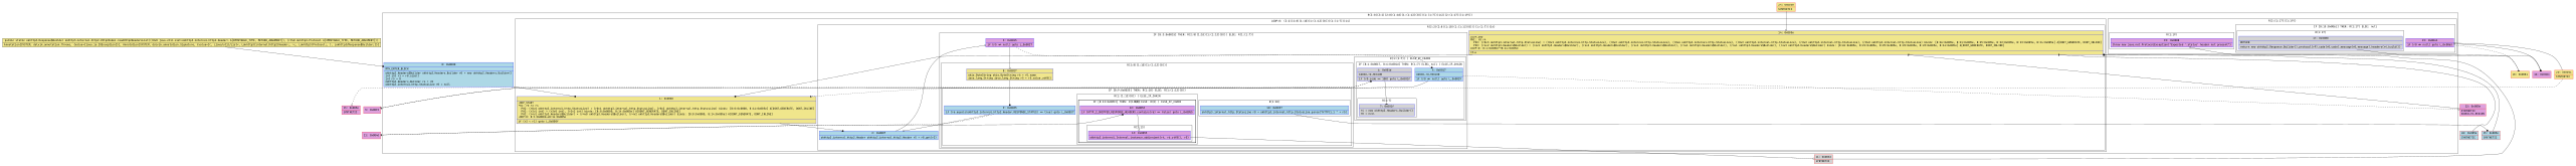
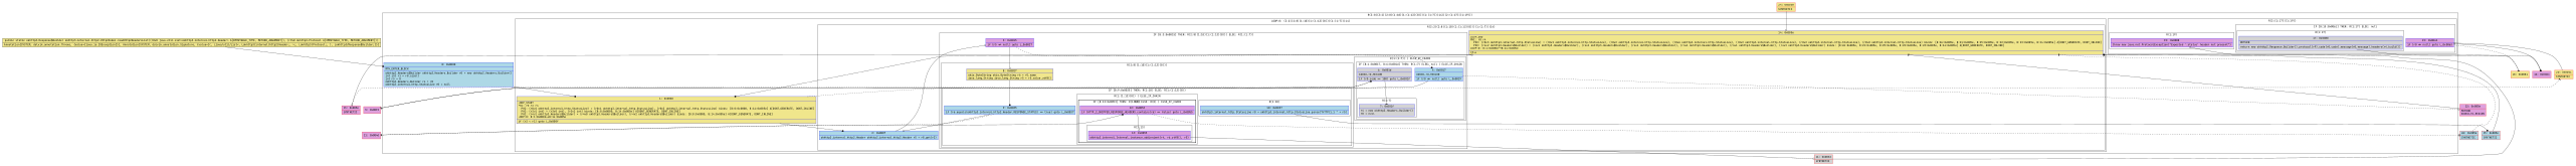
  digraph {
    fontname="JetBrains Mono"
    node [color=blue fillcolor=plum fontname="JetBrains Mono" shape=record style=filled]
    edge [arrowhead=dot fontname="JetBrains Mono"]
    n1 [fillcolor=lightblue label="{10\:\ 0x0037|okhttp3.internal.http.StatusLine r0 = okhttp3.internal.http.StatusLine.parse(\"HTTP\/1.1 \" + r5)\l}"]
    n2 [label="{13\:\ 0x0055|okhttp3.internal.Internal.instance.addLenient(r4, r6.utf8(), r5)\l}"]
    n3 [label="{12\:\ 0x0053|if (HTTP_2_SKIPPED_RESPONSE_HEADERS.contains(r6) == false) goto L_0x0055\l}"]
    n4 [fillcolor=lightblue label="{9\:\ 0x0035|if (r6.equals(okhttp3.internal.http2.Header.RESPONSE_STATUS) == true) goto L_0x0037\l}"]
    n5 [fillcolor=khaki label="{8\:\ 0x0027|okio.ByteString okio.ByteString r6 = r5.name\ljava.lang.String java.lang.String r5 = r5.value.utf8()\l}"]
    n6 [fillcolor=lightgrey label="{7\:\ 0x001f|r4 = new okhttp3.Headers.Builder()\lr0 = null\l}"]
    n7 [fillcolor=lightblue label="{4\:\ 0x0017|ADDED_TO_REGION\l|if (r0 != null) goto L_0x0019\l}"]
    n8 [fillcolor=lightgrey label="{6\:\ 0x001d|ADDED_TO_REGION\l|if (r0.code == 100) goto L_0x001f\l}"]
    n9 [label="{3\:\ 0x0015|if (r5 != null) goto L_0x0027\l}"]
    n10 [fillcolor=lightblue label="{2\:\ 0x000f|okhttp3.internal.http2.Header okhttp3.internal.http2.Header r5 = r8.get(r3)\l}"]
    n11 [fillcolor=khaki label="{14\:\ 0x005e|LOOP_END\lPHI: r0 r4 \l  PHI: (r0v3 okhttp3.internal.http.StatusLine) = (r0v2 okhttp3.internal.http.StatusLine), (r0v2 okhttp3.internal.http.StatusLine), (r0v6 okhttp3.internal.http.StatusLine), (r0v2 okhttp3.internal.http.StatusLine), (r0v2 okhttp3.internal.http.StatusLine), (r0v8 okhttp3.internal.http.StatusLine) binds: [B:26:0x005e, B:21:0x005e, B:25:0x005e, B:22:0x005e, B:23:0x005e, B:24:0x005e] A[DONT_GENERATE, DONT_INLINE]\l  PHI: (r4v2 okhttp3.Headers$Builder) = (r4v1 okhttp3.Headers$Builder), (r4v1 okhttp3.Headers$Builder), (r4v1 okhttp3.Headers$Builder), (r4v1 okhttp3.Headers$Builder), (r4v1 okhttp3.Headers$Builder), (r4v3 okhttp3.Headers$Builder) binds: [B:26:0x005e, B:21:0x005e, B:25:0x005e, B:22:0x005e, B:23:0x005e, B:24:0x005e] A[DONT_GENERATE, DONT_INLINE]\lLOOP:0: B:1:0x000d\-\>B:14:0x005e\l|r3++\l}"]
    n12 [fillcolor=khaki label="{1\:\ 0x000d|LOOP_START\lPHI: r0 r3 r4 \l  PHI: (r0v2 okhttp3.internal.http.StatusLine) = (r0v1 okhttp3.internal.http.StatusLine), (r0v3 okhttp3.internal.http.StatusLine) binds: [B:0:0x0000, B:14:0x005e] A[DONT_GENERATE, DONT_INLINE]\l  PHI: (r3v1 int) = (r3v0 int), (r3v2 int) binds: [B:0:0x0000, B:14:0x005e] A[DONT_GENERATE, DONT_INLINE]\l  PHI: (r4v1 okhttp3.Headers$Builder) = (r4v0 okhttp3.Headers$Builder), (r4v2 okhttp3.Headers$Builder) binds: [B:0:0x0000, B:14:0x005e] A[DONT_GENERATE, DONT_INLINE]\lLOOP:0: B:1:0x000d\-\>B:14:0x005e\l|if (r3 \< r1) goto L_0x000f\l}"]
    n13 [fillcolor=lightgrey label="{17\:\ 0x0080|RETURN\l|return new okhttp3.Response.Builder().protocol(r9).code(r0.code).message(r0.message).headers(r4.build())\l}"]
    n14 [label="{15\:\ 0x0061|if (r0 != null) goto L_0x0063\l}"]
    n15 [label="{19\:\ 0x0088|throw new java.net.ProtocolException(\"Expected ':status' header not present\")\l}"]
    n16 [fillcolor=lightblue label="{0\:\ 0x0000|MTH_ENTER_BLOCK\l|okhttp3.Headers$Builder okhttp3.Headers.Builder r0 = new okhttp3.Headers.Builder()\lint int r1 = r8.size()\lint r3 = 0\lokhttp3.Headers.Builder r4 = r0\lokhttp3.internal.http.StatusLine r0 = null\l}"]
    n17 [color=red fillcolor=lightblue label="{25\:\ 0x005e|SYNTHETIC\l}"]
    n18 [color=red fillcolor=lightgrey label="{21\:\ 0x005e|SYNTHETIC\l}"]
    n19 [color=red fillcolor=lightblue label="{26\:\ 0x005e|SYNTHETIC\l}"]
    n20 [color=red label="{11\:\ 0x004d}"]
    n21 [color=red label="{5\:\ 0x0019}"]
-   n22 [color=red label="{22\:\ 0x005e|SYNTHETIC\lADDED_TO_REGION\l}"]
+   n22 [color=red label="{22\:\ 0x005e|METHOD\lADDED_TO_REGION\l}"]
    n23 [color=red label="{23\:\ 0x005e|SYNTHETIC\l}"]
    n24 [color=red fillcolor=khaki label="{20\:\ 0x0061|SYNTHETIC\l}"]
    n25 [color=red label="{16\:\ 0x0063}"]
    n26 [color=red fillcolor=khaki label="{18\:\ 0x0081}"]
    n27 [color=red fillcolor=khaki label="{24\:\ 0x005e|SYNTHETIC\l}"]
    n28 [fillcolor=khaki label="{public static okhttp3.Response$Builder okhttp3.internal.http2.Http2Codec.readHttp2HeadersList((r8v0 java.util.List\<okhttp3.internal.http2.Header\> A[IMMUTABLE_TYPE, METHOD_ARGUMENT]), (r9v0 okhttp3.Protocol A[IMMUTABLE_TYPE, METHOD_ARGUMENT]))  | Annotation[SYSTEM, dalvik.annotation.Throws, \{value=[java.io.IOException]\}], Annotation[SYSTEM, dalvik.annotation.Signature, \{value=[(, Ljava\/util\/List\<, Lokhttp3\/internal\/http2\/Header;, \>;, Lokhttp3\/Protocol;, ), Lokhttp3\/Response$Builder;]\}]\l}" color=""]
    subgraph cluster_1 {
      label="R(3:0|(3:2|(2:8|(1:10)(1:(1:13)(0)))(1:(1:7))|14)|(2:(1:17)|(1:19)))"
      n16
      subgraph cluster_2 {
        label="LOOP:0: (3:2|(2:8|(1:10)(1:(1:13)(0)))(1:(1:7))|14)"
        n12
        subgraph cluster_3 {
          label="R(3:2|(2:8|(1:10)(1:(1:13)(0)))(1:(1:7))|14)"
          n10
          n11
          subgraph cluster_4 {
            label="IF [B:3:0x0015] THEN: R(2:8|(1:10)(1:(1:13)(0))) ELSE: R(1:(1:7))"
            n9
            subgraph cluster_5 {
              label="R(2:8|(1:10)(1:(1:13)(0)))"
              n5
              subgraph cluster_6 {
                label="IF [B:9:0x0035] THEN: R(1:10) ELSE: R(1:(1:13)(0))"
                n4
                subgraph cluster_7 {
                  label="R(1:10)"
                  n1
                }
                subgraph cluster_8 {
                  label="R(1:(1:13)(0)) | ELSE_IF_CHAIN\l"
                  subgraph cluster_9 {
                    label="IF [B:12:0x0053] THEN: R(1:13) ELSE: R(0) | ELSE_IF_CHAIN\l"
                    n3
                    subgraph cluster_10 {
                      label="R(1:13)"
                      n2
                    }
                    subgraph cluster_11 {
                      label="R(0)"
                    }
                  }
                }
              }
            }
            subgraph cluster_12 {
              label="R(1:(1:7)) | ELSE_IF_CHAIN\l"
              subgraph cluster_13 {
                label="IF [B:4:0x0017, B:6:0x001d] THEN: R(1:7) ELSE: null | ELSE_IF_CHAIN\l"
                n7
                n8
                subgraph cluster_14 {
                  label="R(1:7)"
                  n6
                }
              }
            }
          }
        }
      }
      subgraph cluster_15 {
        label="R(2:(1:17)|(1:19))"
        subgraph cluster_16 {
          label="IF [B:15:0x0061] THEN: R(1:17) ELSE: null"
          n14
          subgraph cluster_17 {
            label="R(1:17)"
            n13
          }
        }
        subgraph cluster_18 {
          label="R(1:19)"
          n15
        }
      }
    }
    n1 -> n17
    n2 -> n18 [arrowhead=odot]
    n3 -> n2 [arrowhead=odot]
+   n3 -> n19 [arrowhead=tee style=dashed]
    n4 -> n10 [arrowhead=odot]
    n4 -> n20 [arrowhead=tee style=dashed]
    n5 -> n4
    n7 -> n21 [arrowhead=tee]
    n7 -> n22 [arrowhead=odot style=dashed]
    n8 -> n6 [arrowhead=tee]
    n8 -> n23 [arrowhead=odot style=dashed]
    n9 -> n5 [arrowhead=odot]
    n9 -> n7 [style=dashed]
    n10 -> n9 [arrowhead=odot]
    n11 -> n12
    n12 -> n10
-   n24 -> n12 [arrowhead=tee style=dashed]
+   n12 -> n24 [arrowhead=tee style=dashed]
    n13 -> n25 [arrowhead=tee]
    n14 -> n25
    n14 -> n26 [arrowhead=tee style=dashed]
    n16 -> n12
    n17 -> n11
    n18 -> n11 [arrowhead=tee]
-   n19 -> n11 [arrowhead=tee]
+   n19 -> n11 [arrowhead=tee style=dashed]
    n20 -> n3
-   n21 -> n8 [style=dashed]
+   n21 -> n8
    n22 -> n11 [arrowhead=tee]
+   n23 -> n11 [arrowhead=odot]
    n24 -> n14 [arrowhead=odot]
    n26 -> n15 [arrowhead=odot]
    n27 -> n11 [arrowhead=odot]
    n28 -> n16
  }
